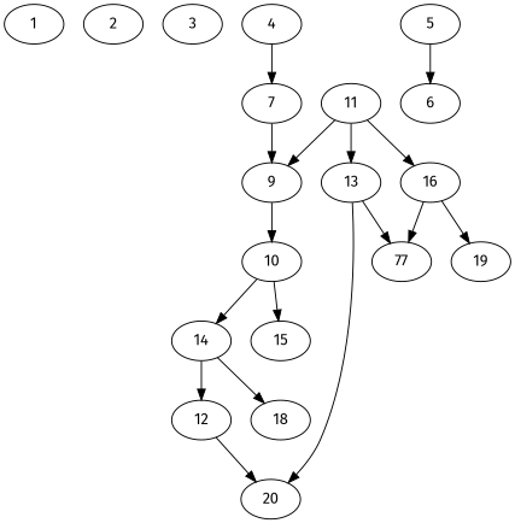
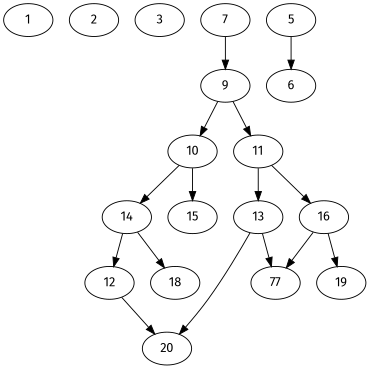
  digraph {
    fontname="Fira Sans"
    node [alpha=0.16 fontname="Fira Sans"]
    edge [fontname="Fira Sans"]
    1 [alpha=0.20 expect_size=19723264]
    2 [expect_size=35409920]
    3 [alpha=0.10 expect_size=12594176]
-   4 [alpha=0.14 expect_size=48187392]
    7 [expect_size=33303552]
    9 [alpha=0.09 expect_size=19451904]
    10 [alpha=0.07 expect_size=23875584]
    11 [alpha=0.15 expect_size=22300672]
    5 [alpha=0.11 expect_size=19343360]
    6 [alpha=0.04 expect_size=50580480]
    14 [alpha=0.01 expect_size=36995072]
    15 [alpha=0.15 expect_size=23156736]
    13 [alpha=0.13 expect_size=13058048]
    16 [alpha=0.08 expect_size=49040384]
    12 [alpha=0.08 expect_size=21902336]
    20 [alpha=0.01 expect_size=39012352]
    18 [alpha=0.07 expect_size=48373760]
    n18 [alpha=0.19 expect_size=11322368 label=77]
    19 [alpha=0.13 expect_size=16929792]
-   4 -> 7
    7 -> 9
    9 -> 10
-   11 -> 9
+   9 -> 11
    10 -> 14
    10 -> 15
    11 -> 13
    11 -> 16
    5 -> 6
    14 -> 12
    14 -> 18
    13 -> 20
    13 -> n18
    16 -> n18
    16 -> 19
    12 -> 20
  }
